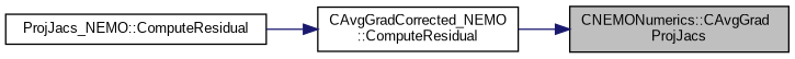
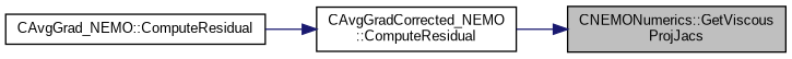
  digraph {
    fontname="Liberation Sans"
    rankdir=RL
    node [color=black fillcolor=white fontname="Liberation Sans" fontsize=10 shape=record style=filled]
    edge [color=midnightblue dir=back fontname="Liberation Sans" fontsize=10 labelfontname=Helvetica labelfontsize=10 style=solid]
-   n1 [fillcolor=grey75 fontcolor=black height=0.2 label="CNEMONumerics::CAvgGrad\lProjJacs" width=0.4]
+   n1 [fillcolor=grey75 fontcolor=black height=0.2 label="CNEMONumerics::GetViscous\lProjJacs" width=0.4]
    n2 [height=0.2 label="CAvgGradCorrected_NEMO\l::ComputeResidual" width=0.4]
-   n3 [height=0.2 label="ProjJacs_NEMO::ComputeResidual" width=0.4]
+   n3 [height=0.2 label="CAvgGrad_NEMO::ComputeResidual" width=0.4]
    n1 -> n2
    n2 -> n3
  }
